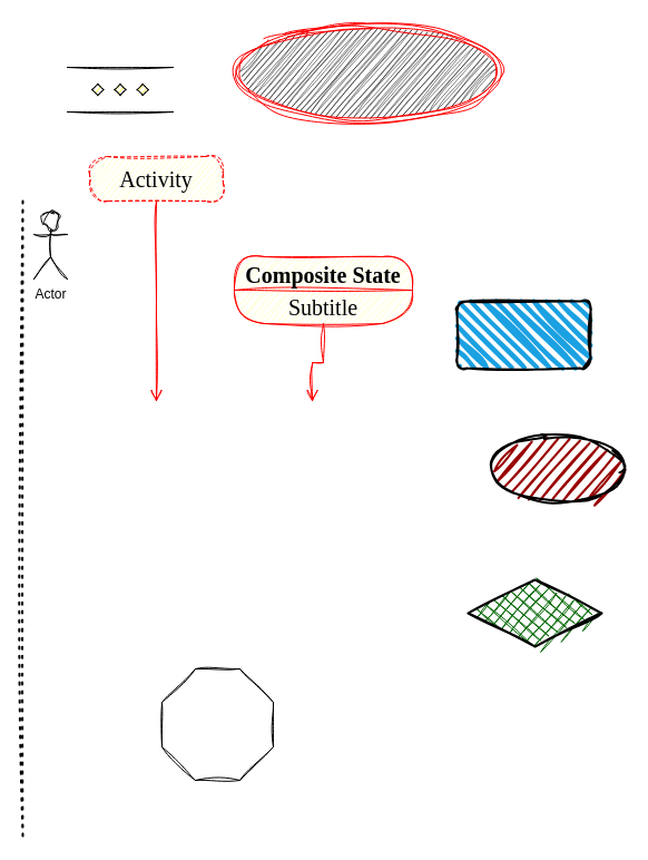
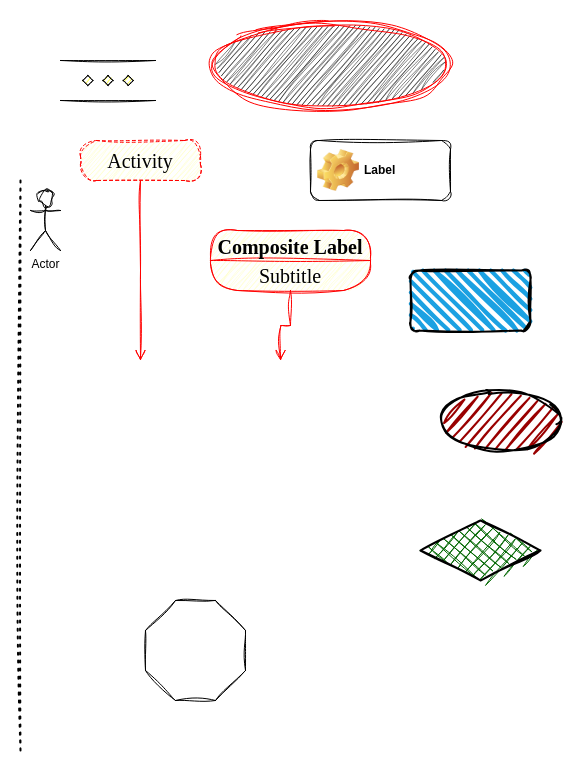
  <mxCell id="0" />
  <mxCell id="1" parent="0" />
  <mxCell id="2" value="Actor" style="shape=umlActor;verticalLabelPosition=bottom;verticalAlign=top;html=1;outlineConnect=0;sketch=1;curveFitting=1;jiggle=2;" vertex="1" parent="1"><mxGeometry x="30" y="190" width="30" height="60" as="geometry" /></mxCell>
  <mxCell id="3" value="" style="endArrow=none;dashed=1;html=1;dashPattern=1 3;strokeWidth=2;rounded=0;sketch=1;curveFitting=1;jiggle=2;" edge="1" parent="1"><mxGeometry width="50" height="50" relative="1" as="geometry"><mxPoint x="20" y="750" as="sourcePoint" /><mxPoint x="20" y="180" as="targetPoint" /></mxGeometry></mxCell>
+ <mxCell id="4" value="Label" style="label;whiteSpace=wrap;html=1;image=img/clipart/Gear_128x128.png;sketch=1;curveFitting=1;jiggle=2;" vertex="1" parent="1"><mxGeometry x="310" y="140" width="140" height="60" as="geometry" /></mxCell>
  <mxCell id="5" value="" style="rounded=1;whiteSpace=wrap;html=1;strokeWidth=2;fillWeight=4;hachureGap=8;hachureAngle=45;fillColor=#1ba1e2;sketch=1;curveFitting=1;jiggle=2;" vertex="1" parent="1"><mxGeometry x="410" y="270" width="120" height="60" as="geometry" /></mxCell>
  <mxCell id="6" value="" style="ellipse;whiteSpace=wrap;html=1;strokeWidth=2;fillWeight=2;hachureGap=8;fillColor=#990000;fillStyle=dots;sketch=1;curveFitting=1;jiggle=2;" vertex="1" parent="1"><mxGeometry x="440" y="390" width="120" height="60" as="geometry" /></mxCell>
  <mxCell id="7" value="" style="rhombus;whiteSpace=wrap;html=1;strokeWidth=2;fillWeight=-1;hachureGap=8;fillStyle=cross-hatch;fillColor=#006600;sketch=1;curveFitting=1;jiggle=2;" vertex="1" parent="1"><mxGeometry x="420" y="520" width="120" height="60" as="geometry" /></mxCell>
  <mxCell id="8" value="" style="verticalLabelPosition=bottom;verticalAlign=top;html=1;shape=mxgraph.flowchart.parallel_mode;pointerEvents=1;sketch=1;curveFitting=1;jiggle=2;" vertex="1" parent="1"><mxGeometry x="60" y="60" width="95" height="40" as="geometry" /></mxCell>
  <mxCell id="9" value="" style="whiteSpace=wrap;html=1;shape=mxgraph.basic.octagon2;align=center;verticalAlign=middle;dx=15;sketch=1;curveFitting=1;jiggle=2;" vertex="1" parent="1"><mxGeometry x="145" y="600" width="100" height="100" as="geometry" /></mxCell>
  <mxCell id="10" value="" style="ellipse;html=1;shape=endState;fillColor=#000000;strokeColor=#ff0000;sketch=1;hachureGap=4;jiggle=2;curveFitting=1;fontFamily=Architects Daughter;fontSource=https%3A%2F%2Ffonts.googleapis.com%2Fcss%3Ffamily%3DArchitects%2BDaughter;fontSize=20;" vertex="1" parent="1"><mxGeometry x="210" y="20" width="240" height="90" as="geometry" /></mxCell>
  <mxCell id="11" value="Activity" style="rounded=1;whiteSpace=wrap;html=1;arcSize=40;fontColor=#000000;fillColor=#ffffc0;strokeColor=#ff0000;sketch=1;hachureGap=4;jiggle=2;curveFitting=1;fontFamily=Architects Daughter;fontSource=https%3A%2F%2Ffonts.googleapis.com%2Fcss%3Ffamily%3DArchitects%2BDaughter;fontSize=20;dashed=1;" vertex="1" parent="1"><mxGeometry x="80" y="140" width="120" height="40" as="geometry" /></mxCell>
  <mxCell id="12" value="" style="edgeStyle=orthogonalEdgeStyle;html=1;verticalAlign=bottom;endArrow=open;endSize=8;strokeColor=#ff0000;rounded=0;sketch=1;hachureGap=4;jiggle=2;curveFitting=1;fontFamily=Architects Daughter;fontSource=https%3A%2F%2Ffonts.googleapis.com%2Fcss%3Ffamily%3DArchitects%2BDaughter;fontSize=16;" edge="1" source="11" parent="1"><mxGeometry relative="1" as="geometry"><mxPoint x="140" y="360" as="targetPoint" /></mxGeometry></mxCell>
- <mxCell id="13" value="Composite State" style="swimlane;fontStyle=1;align=center;verticalAlign=middle;childLayout=stackLayout;horizontal=1;startSize=30;horizontalStack=0;resizeParent=0;resizeLast=1;container=0;fontColor=#000000;collapsible=0;rounded=1;arcSize=30;strokeColor=#ff0000;fillColor=#ffffc0;swimlaneFillColor=#ffffc0;dropTarget=0;sketch=1;hachureGap=4;jiggle=2;curveFitting=1;fontFamily=Architects Daughter;fontSource=https%3A%2F%2Ffonts.googleapis.com%2Fcss%3Ffamily%3DArchitects%2BDaughter;fontSize=20;" vertex="1" parent="1"><mxGeometry x="210" y="230" width="160" height="60" as="geometry" /></mxCell>
+ <mxCell id="13" value="Composite Label" style="swimlane;fontStyle=1;align=center;verticalAlign=middle;childLayout=stackLayout;horizontal=1;startSize=30;horizontalStack=0;resizeParent=0;resizeLast=1;container=0;fontColor=#000000;collapsible=0;rounded=1;arcSize=30;strokeColor=#ff0000;fillColor=#ffffc0;swimlaneFillColor=#ffffc0;dropTarget=0;sketch=1;hachureGap=4;jiggle=2;curveFitting=1;fontFamily=Architects Daughter;fontSource=https%3A%2F%2Ffonts.googleapis.com%2Fcss%3Ffamily%3DArchitects%2BDaughter;fontSize=20;" vertex="1" parent="1"><mxGeometry x="210" y="230" width="160" height="60" as="geometry" /></mxCell>
  <mxCell id="14" value="Subtitle" style="text;html=1;strokeColor=none;fillColor=none;align=center;verticalAlign=middle;spacingLeft=4;spacingRight=4;whiteSpace=wrap;overflow=hidden;rotatable=0;fontColor=#000000;fontSize=20;fontFamily=Architects Daughter;" vertex="1" parent="13"><mxGeometry y="30" width="160" height="30" as="geometry" /></mxCell>
  <mxCell id="15" value="" style="edgeStyle=orthogonalEdgeStyle;html=1;verticalAlign=bottom;endArrow=open;endSize=8;strokeColor=#ff0000;rounded=0;sketch=1;hachureGap=4;jiggle=2;curveFitting=1;fontFamily=Architects Daughter;fontSource=https%3A%2F%2Ffonts.googleapis.com%2Fcss%3Ffamily%3DArchitects%2BDaughter;fontSize=16;" edge="1" source="13" parent="1"><mxGeometry relative="1" as="geometry"><mxPoint x="280" y="360" as="targetPoint" /></mxGeometry></mxCell>
